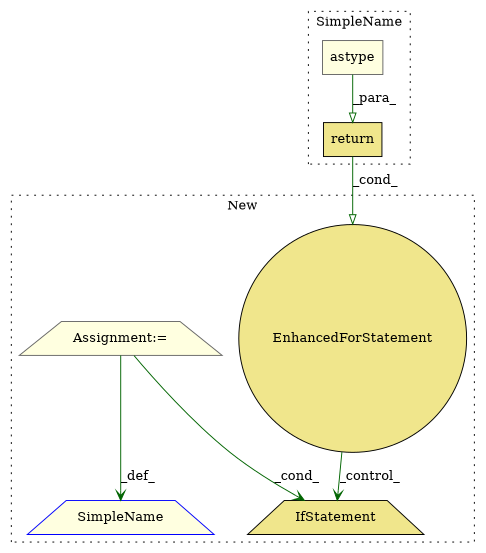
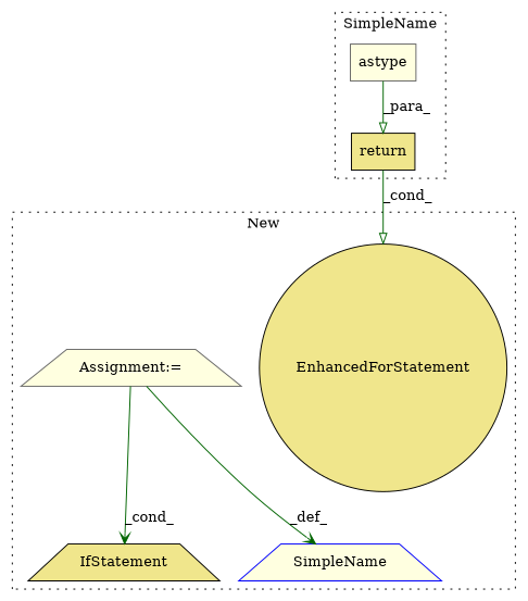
  digraph {
    node [color=black fillcolor=lightyellow l=7 shape=trapezium style=filled]
    edge [arrowhead=vee color=darkgreen]
    n1 [a=32 color=gray40 l="7,1" label=astype s="5779,5795" shape=box]
    n2 [a=41 fillcolor=khaki label=return s=5808 shape=box]
    n3 [a=70 fillcolor=khaki l="53,2" label=EnhancedForStatement s="9218,9291" shape=circle]
    n4 [a=7 color=gray40 l=1 label="Assignment:=" s=9117]
    n5 [a=25 fillcolor=khaki l="10,2" label=IfStatement s="9301,9337"]
    n6 [a=42 color=blue label=SimpleName s=9275]
    subgraph cluster_1 {
      label=SimpleName
      style=dotted
      n1
      n2
    }
    subgraph cluster_2 {
      label=New
      style=dotted
      n3
      n4
      n5
      n6
    }
    n1 -> n2 [arrowhead=onormal label=_para_]
    n2 -> n3 [arrowhead=onormal label=_cond_]
-   n3 -> n5 [label=_control_]
    n4 -> n5 [label=_cond_]
    n4 -> n6 [label=_def_]
  }
